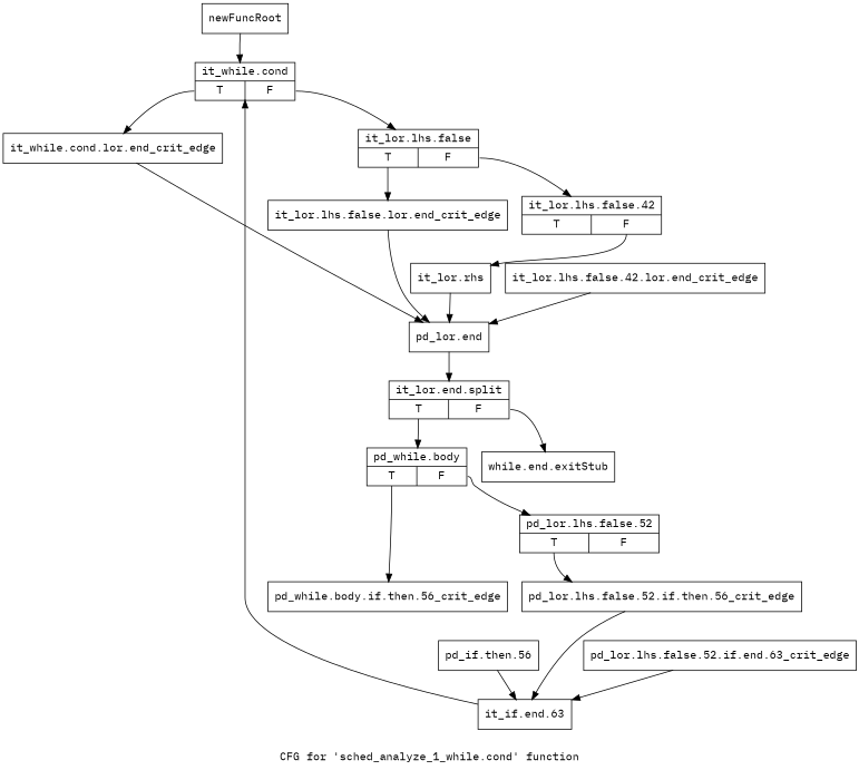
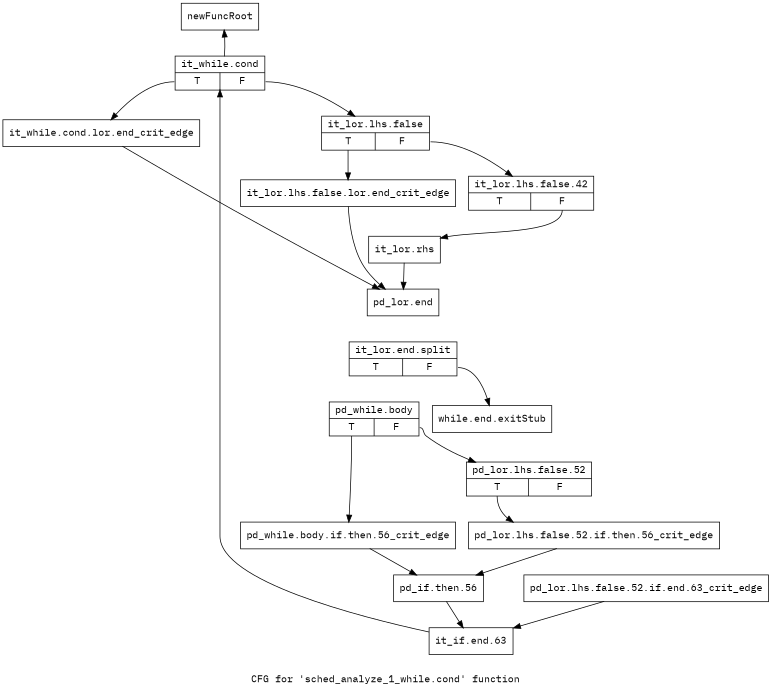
  digraph {
    fontname="IBM Plex Mono"
    label="CFG for 'sched_analyze_1_while.cond' function"
    node [fontname="IBM Plex Mono" shape=record]
    edge [fontname="IBM Plex Mono"]
    n1 [label="{newFuncRoot}"]
    n2 [label="{it_while.cond|{<s0>T|<s1>F}}"]
    n3 [label="{it_while.cond.lor.end_crit_edge}"]
    n4 [label="{it_lor.lhs.false|{<s0>T|<s1>F}}"]
    n5 [label="{pd_lor.end}"]
    n6 [label="{it_lor.lhs.false.lor.end_crit_edge}"]
    n7 [label="{it_lor.lhs.false.42|{<s0>T|<s1>F}}"]
    n8 [label="{while.end.exitStub}"]
    n9 [label="{it_lor.end.split|{<s0>T|<s1>F}}"]
    n10 [label="{it_lor.rhs}"]
-   n11 [label="{it_lor.lhs.false.42.lor.end_crit_edge}"]
    n12 [label="{pd_while.body|{<s0>T|<s1>F}}"]
    n13 [label="{pd_while.body.if.then.56_crit_edge}"]
    n14 [label="{pd_lor.lhs.false.52|{<s0>T|<s1>F}}"]
    n15 [label="{pd_if.then.56}"]
    n16 [label="{pd_lor.lhs.false.52.if.then.56_crit_edge}"]
    n17 [label="{it_if.end.63}"]
    n18 [label="{pd_lor.lhs.false.52.if.end.63_crit_edge}"]
-   n1 -> n2
+   n2 -> n1
    n2 -> n3 [tailport=s0]
    n2 -> n4 [tailport=s1]
    n3 -> n5
    n4 -> n6 [tailport=s0]
    n4 -> n7 [tailport=s1]
-   n5 -> n9
    n6 -> n5
    n7 -> n10 [tailport=s1]
    n9 -> n8 [tailport=s1]
-   n9 -> n12 [tailport=s0]
    n10 -> n5
-   n11 -> n5
    n12 -> n13 [tailport=s0]
    n12 -> n14 [tailport=s1]
+   n13 -> n15
    n14 -> n16 [tailport=s0]
    n15 -> n17
-   n16 -> n17
+   n16 -> n15
    n17 -> n2
    n18 -> n17
  }
